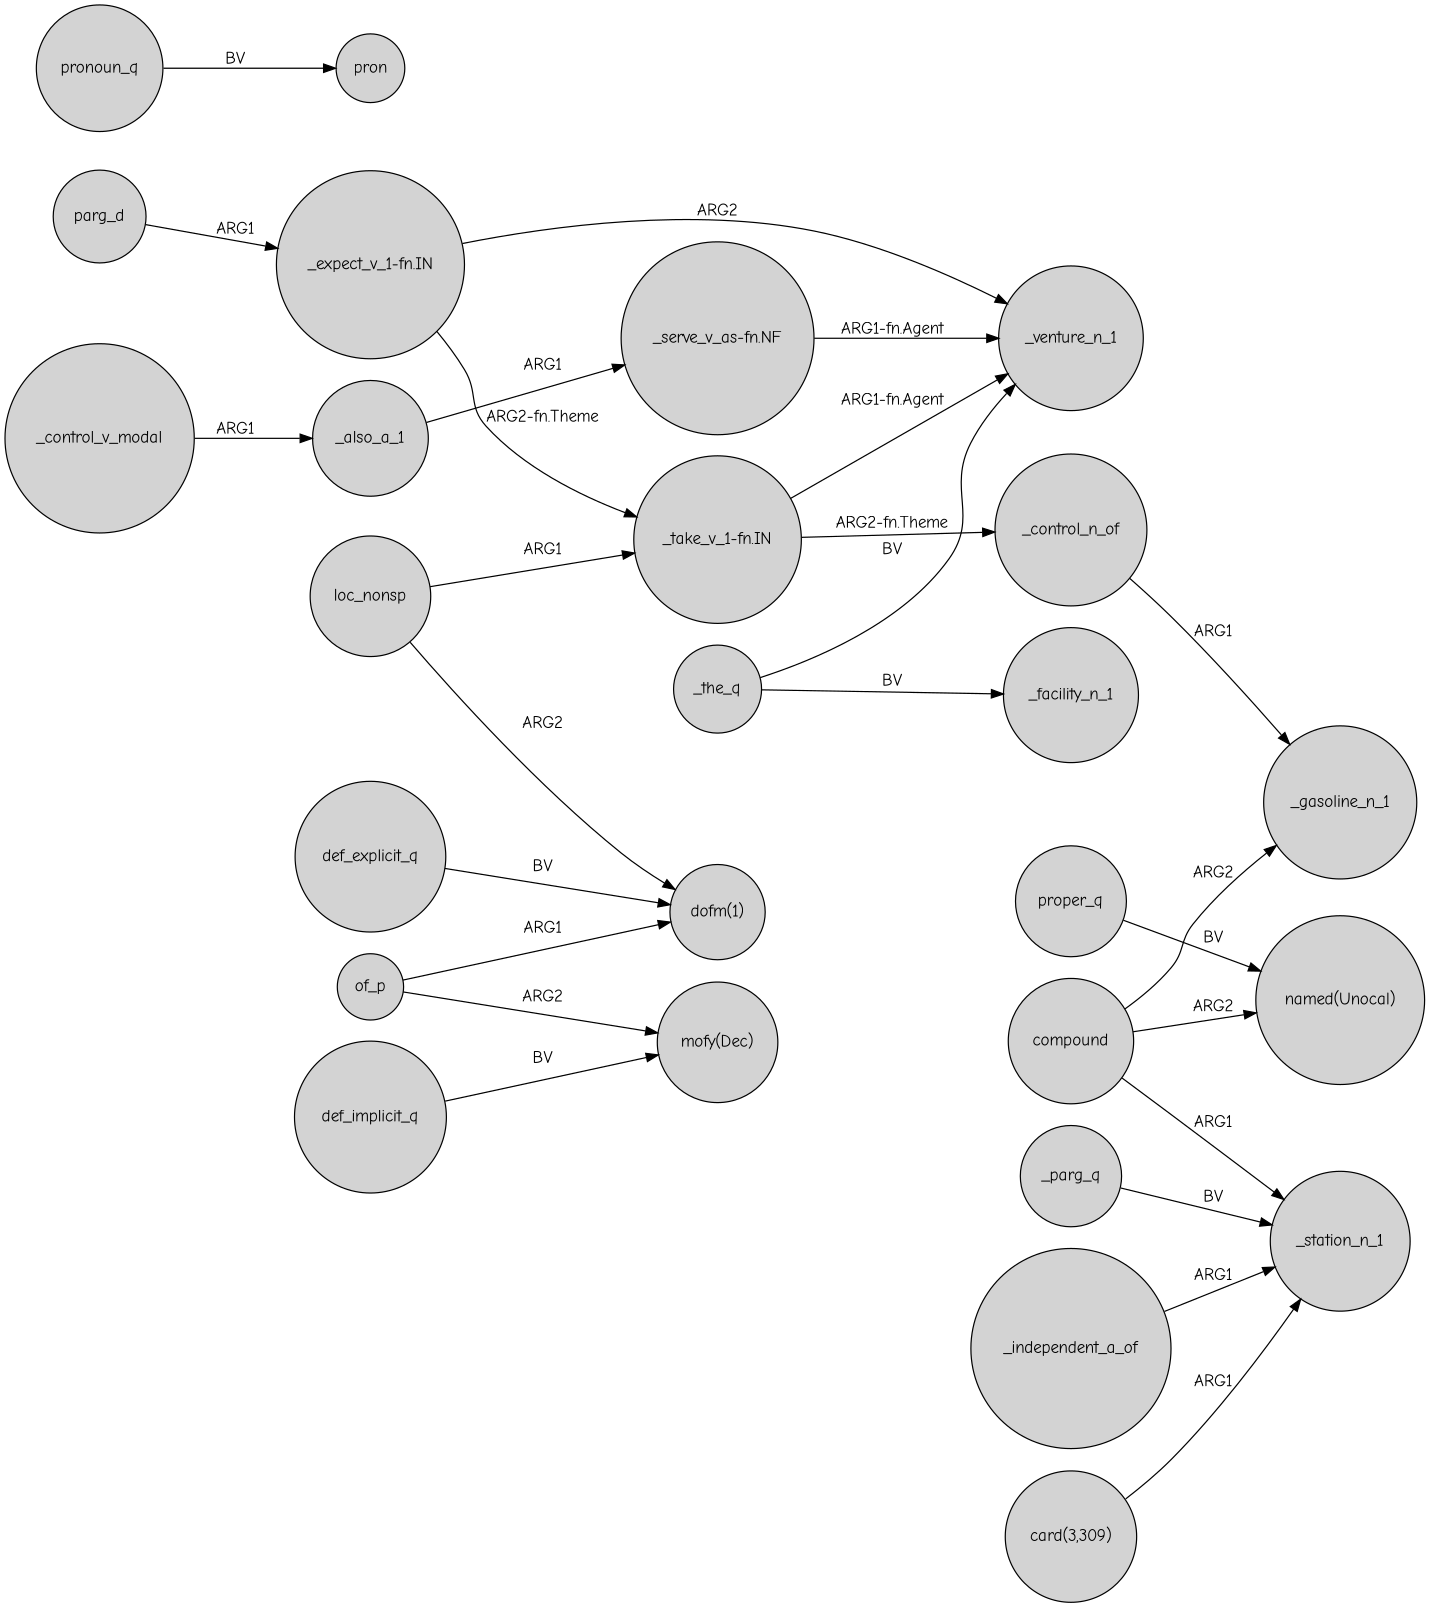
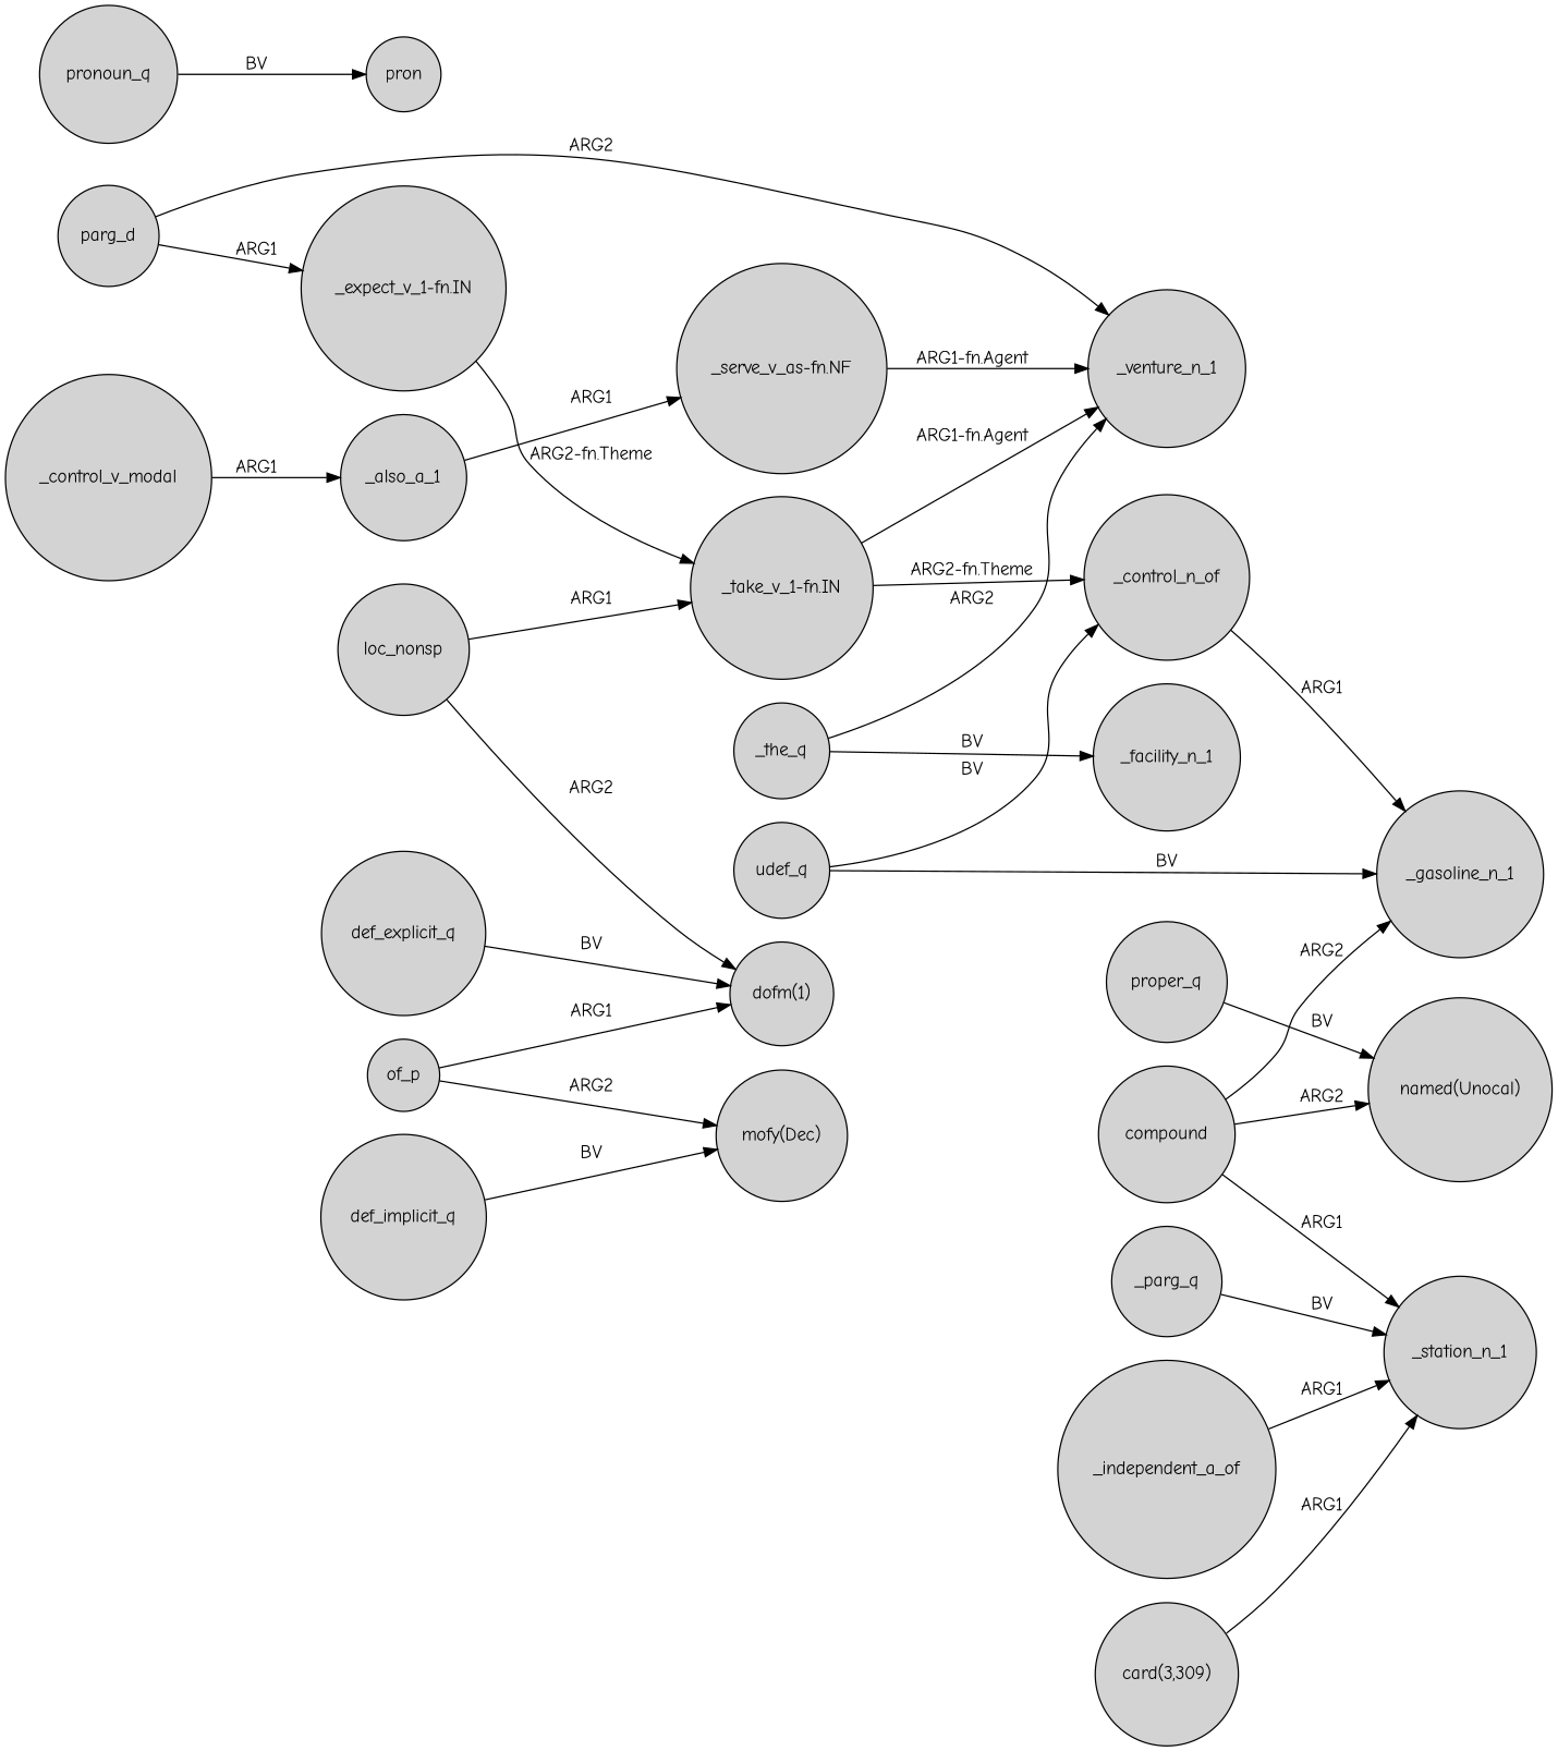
  digraph {
    fontname="Comic Neue"
    rankdir=LR
    node [fontname="Comic Neue" shape=circle style=filled]
    edge [fontname="Comic Neue"]
    n1 [label=_control_v_modal]
    _also_a_1
    "_serve_v_as-fn.NF"
    loc_nonsp
    "_take_v_1-fn.IN"
    "dofm(1)"
    _control_n_of
    _venture_n_1
    _gasoline_n_1
    def_implicit_q
    "mofy(Dec)"
    "_expect_v_1-fn.IN"
+   udef_q
    compound
    "named(Unocal)"
    _station_n_1
    proper_q
    pronoun_q
    pron
    _independent_a_of
    def_explicit_q
    parg_d
    _the_q
    _facility_n_1
    n25 [label="card(3,309)"]
    n26 [label=_parg_q]
    of_p
    n1 -> _also_a_1 [label=ARG1]
    _also_a_1 -> "_serve_v_as-fn.NF" [label=ARG1]
    "_serve_v_as-fn.NF" -> _venture_n_1 [label="ARG1-fn.Agent"]
    loc_nonsp -> "_take_v_1-fn.IN" [label=ARG1]
    loc_nonsp -> "dofm(1)" [label=ARG2]
    "_take_v_1-fn.IN" -> _control_n_of [label="ARG2-fn.Theme"]
    "_take_v_1-fn.IN" -> _venture_n_1 [label="ARG1-fn.Agent"]
    _control_n_of -> _gasoline_n_1 [label=ARG1]
    def_implicit_q -> "mofy(Dec)" [label=BV]
    "_expect_v_1-fn.IN" -> "_take_v_1-fn.IN" [label="ARG2-fn.Theme"]
+   udef_q -> _control_n_of [label=BV]
+   udef_q -> _gasoline_n_1 [label=BV]
    compound -> _gasoline_n_1 [label=ARG2]
    compound -> "named(Unocal)" [label=ARG2]
    compound -> _station_n_1 [label=ARG1]
    proper_q -> "named(Unocal)" [label=BV]
    pronoun_q -> pron [label=BV]
    _independent_a_of -> _station_n_1 [label=ARG1]
    def_explicit_q -> "dofm(1)" [label=BV]
-   "_expect_v_1-fn.IN" -> _venture_n_1 [label=ARG2]
+   parg_d -> _venture_n_1 [label=ARG2]
    parg_d -> "_expect_v_1-fn.IN" [label=ARG1]
-   _the_q -> _venture_n_1 [label=BV]
+   _the_q -> _venture_n_1 [label=ARG2]
    _the_q -> _facility_n_1 [label=BV]
    n25 -> _station_n_1 [label=ARG1]
    n26 -> _station_n_1 [label=BV]
    of_p -> "dofm(1)" [label=ARG1]
    of_p -> "mofy(Dec)" [label=ARG2]
  }
